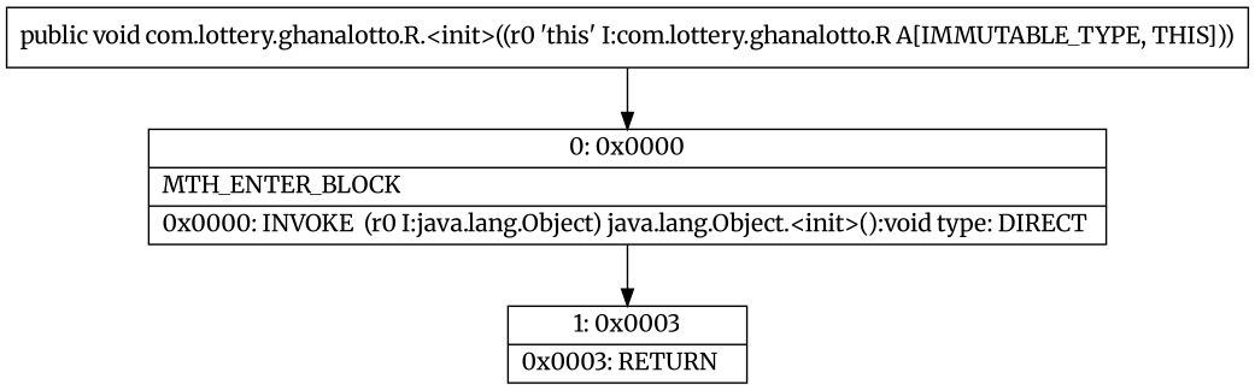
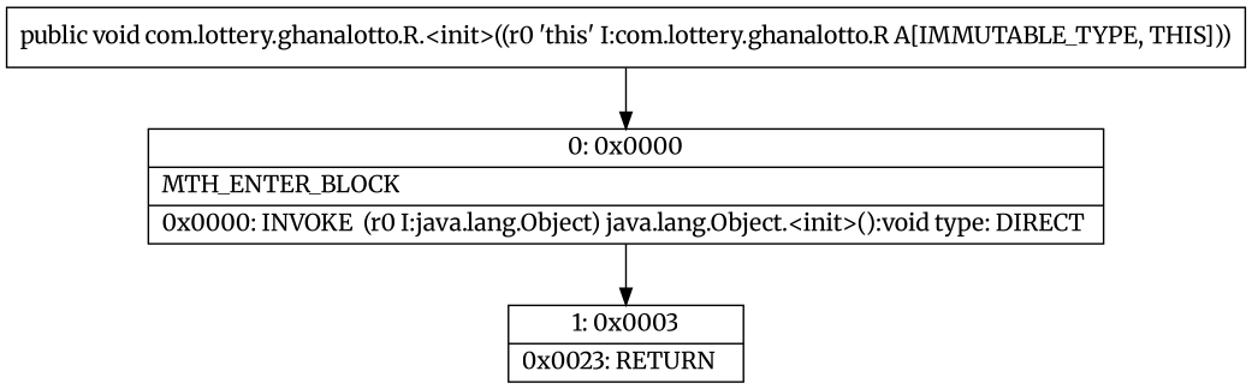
  digraph {
    fontname=Merriweather
    node [shape=record fontname=Merriweather]
    edge [fontname=Merriweather]
    n1 [label="{0\:\ 0x0000|MTH_ENTER_BLOCK\l|0x0000: INVOKE  (r0 I:java.lang.Object) java.lang.Object.\<init\>():void type: DIRECT \l}"]
-   n2 [label="{1\:\ 0x0003|0x0003: RETURN   \l}"]
+   n2 [label="{1\:\ 0x0003|0x0023: RETURN   \l}"]
    n3 [label="{public void com.lottery.ghanalotto.R.\<init\>((r0 'this' I:com.lottery.ghanalotto.R A[IMMUTABLE_TYPE, THIS])) }"]
    n1 -> n2
    n3 -> n1
  }
